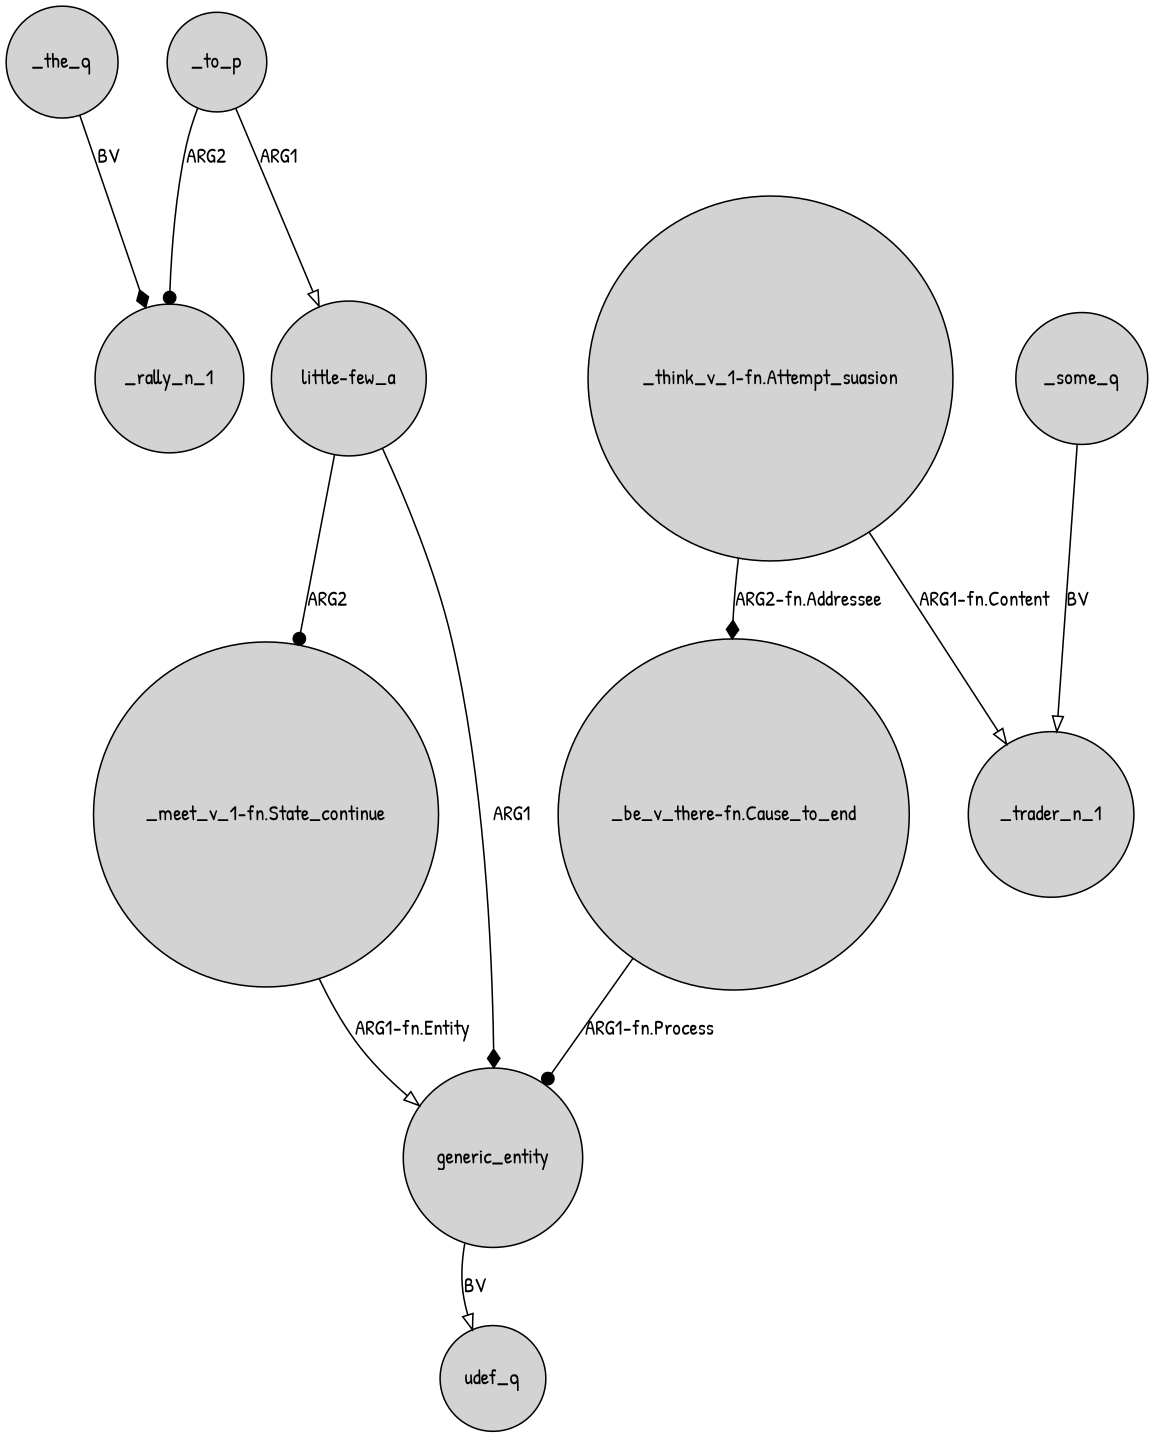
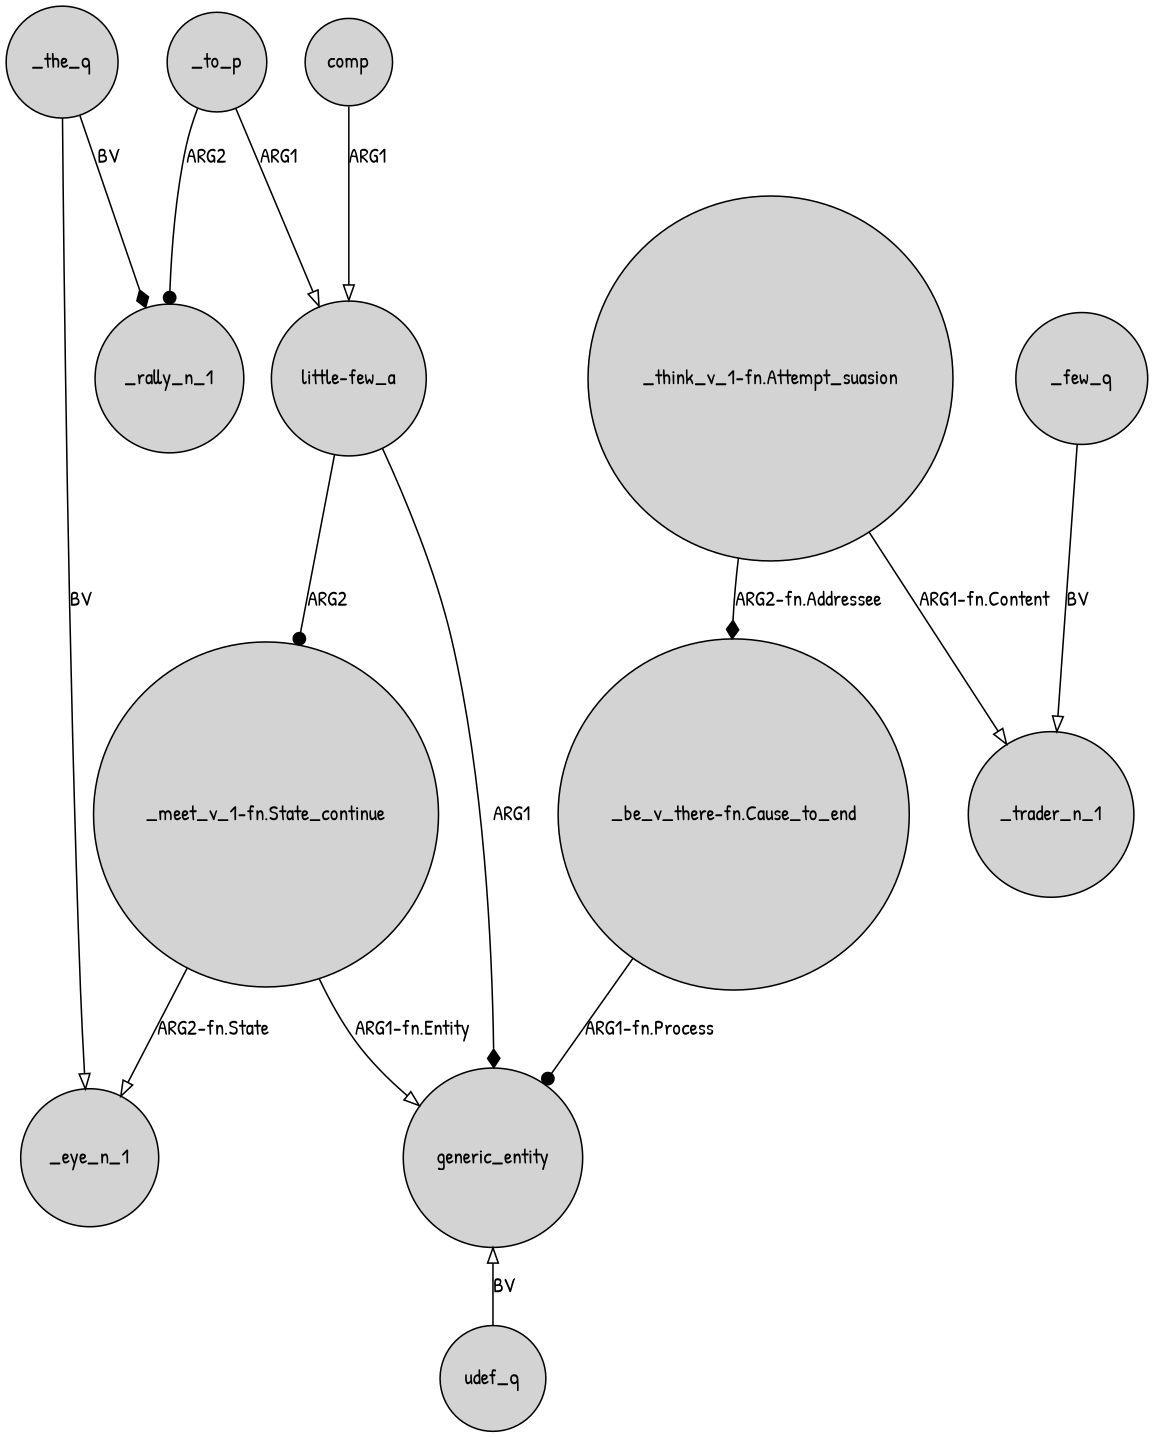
  digraph {
    fontname="Patrick Hand"
    node [fontname="Patrick Hand" shape=circle style=filled]
    edge [arrowhead=onormal fontname="Patrick Hand"]
    _to_p
    _rally_n_1
    "little-few_a"
    "_meet_v_1-fn.State_continue"
    generic_entity
    _the_q
-   _some_q
+   _eye_n_1
+   _some_q [label=_few_q]
    _trader_n_1
    "_think_v_1-fn.Attempt_suasion"
    "_be_v_there-fn.Cause_to_end"
+   comp
    udef_q
    _to_p -> _rally_n_1 [arrowhead=dot label=ARG2]
    _to_p -> "little-few_a" [label=ARG1]
    "little-few_a" -> "_meet_v_1-fn.State_continue" [arrowhead=dot label=ARG2]
    "little-few_a" -> generic_entity [arrowhead=diamond label=ARG1]
    "_meet_v_1-fn.State_continue" -> generic_entity [label="ARG1-fn.Entity"]
+   "_meet_v_1-fn.State_continue" -> _eye_n_1 [label="ARG2-fn.State"]
    _the_q -> _rally_n_1 [arrowhead=diamond label=BV]
+   _the_q -> _eye_n_1 [label=BV]
    _some_q -> _trader_n_1 [label=BV]
    "_think_v_1-fn.Attempt_suasion" -> _trader_n_1 [label="ARG1-fn.Content"]
    "_think_v_1-fn.Attempt_suasion" -> "_be_v_there-fn.Cause_to_end" [arrowhead=diamond label="ARG2-fn.Addressee"]
    "_be_v_there-fn.Cause_to_end" -> generic_entity [arrowhead=dot label="ARG1-fn.Process"]
-   generic_entity -> udef_q [label=BV]
+   comp -> "little-few_a" [label=ARG1]
+   udef_q -> generic_entity [label=BV]
  }
